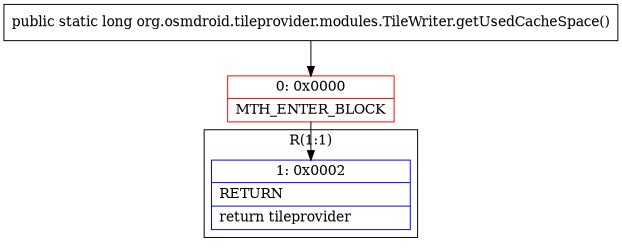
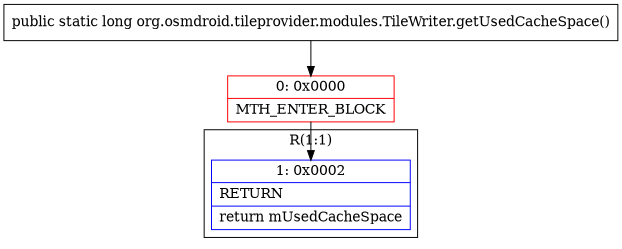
  digraph {
    node [shape=record]
-   n1 [color=blue label="{1\:\ 0x0002|RETURN\l|return tileprovider\l}"]
+   n1 [color=blue label="{1\:\ 0x0002|RETURN\l|return mUsedCacheSpace\l}"]
    n2 [color=red label="{0\:\ 0x0000|MTH_ENTER_BLOCK\l}"]
    n3 [label="{public static long org.osmdroid.tileprovider.modules.TileWriter.getUsedCacheSpace() }"]
    subgraph cluster_1 {
      label="R(1:1)"
      n1
    }
    n2 -> n1
    n3 -> n2
  }
